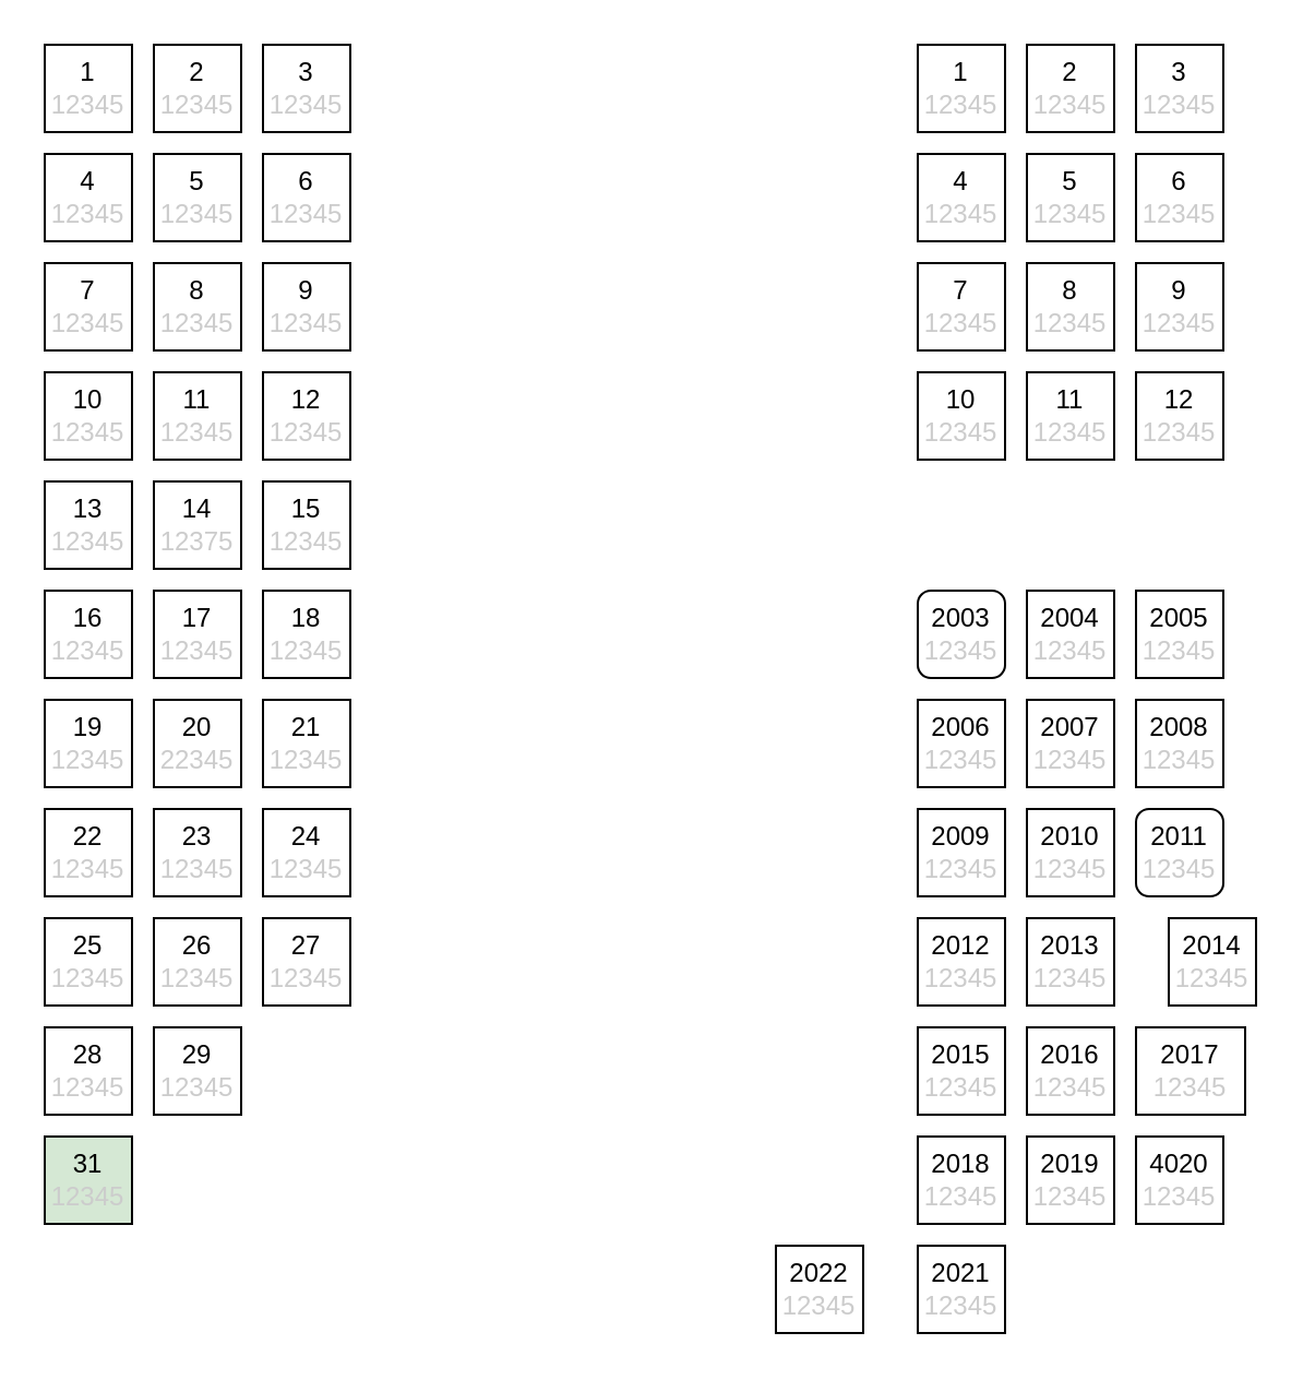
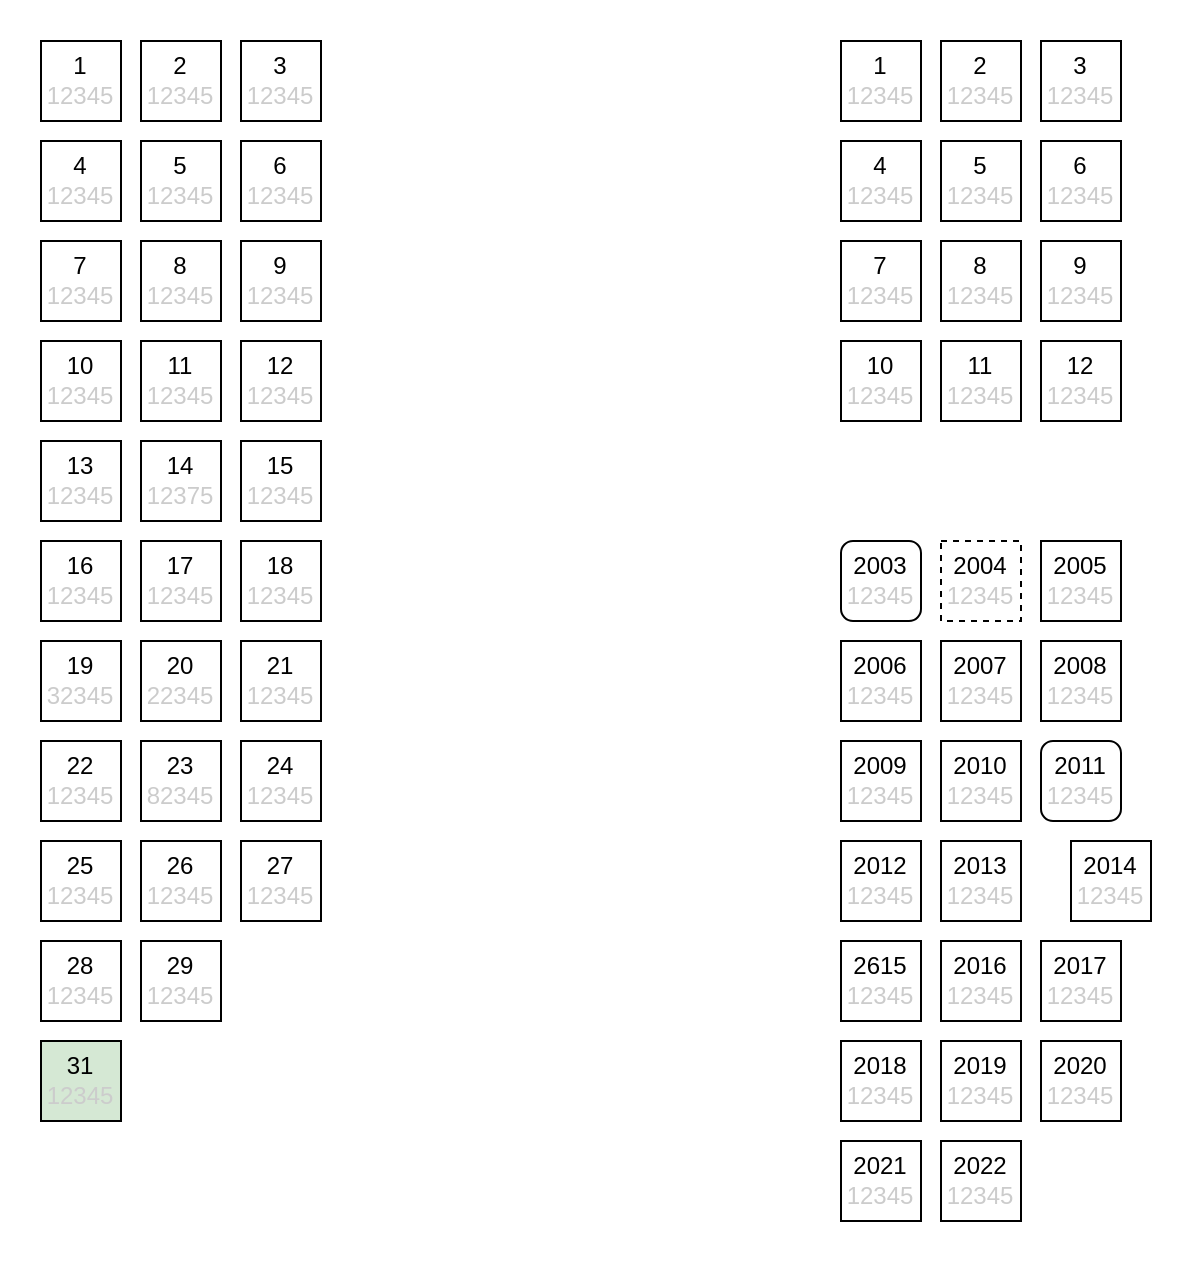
  <mxCell id="0" />
  <mxCell id="1" parent="0" />
  <mxCell id="2" value="1&lt;br&gt;&lt;font color=&quot;#cccccc&quot;&gt;12345&lt;/font&gt;" style="rounded=0;whiteSpace=wrap;html=1;" vertex="1" parent="1"><mxGeometry x="20" y="20" width="40" height="40" as="geometry" /></mxCell>
  <mxCell id="3" value="2&lt;br&gt;&lt;font color=&quot;#cccccc&quot;&gt;12345&lt;/font&gt;" style="rounded=0;whiteSpace=wrap;html=1;" vertex="1" parent="1"><mxGeometry x="70" y="20" width="40" height="40" as="geometry" /></mxCell>
  <mxCell id="4" value="3&lt;br&gt;&lt;font color=&quot;#cccccc&quot;&gt;12345&lt;/font&gt;" style="rounded=0;whiteSpace=wrap;html=1;" vertex="1" parent="1"><mxGeometry x="120" y="20" width="40" height="40" as="geometry" /></mxCell>
  <mxCell id="5" value="4&lt;br&gt;&lt;font color=&quot;#cccccc&quot;&gt;12345&lt;/font&gt;" style="rounded=0;whiteSpace=wrap;html=1;" vertex="1" parent="1"><mxGeometry x="20" y="70" width="40" height="40" as="geometry" /></mxCell>
  <mxCell id="6" value="5&lt;br&gt;&lt;font color=&quot;#cccccc&quot;&gt;12345&lt;/font&gt;" style="rounded=0;whiteSpace=wrap;html=1;" vertex="1" parent="1"><mxGeometry x="70" y="70" width="40" height="40" as="geometry" /></mxCell>
  <mxCell id="7" value="6&lt;br&gt;&lt;font color=&quot;#cccccc&quot;&gt;12345&lt;/font&gt;" style="rounded=0;whiteSpace=wrap;html=1;" vertex="1" parent="1"><mxGeometry x="120" y="70" width="40" height="40" as="geometry" /></mxCell>
  <mxCell id="8" value="7&lt;br&gt;&lt;font color=&quot;#cccccc&quot;&gt;12345&lt;/font&gt;" style="rounded=0;whiteSpace=wrap;html=1;" vertex="1" parent="1"><mxGeometry x="20" y="120" width="40" height="40" as="geometry" /></mxCell>
  <mxCell id="9" value="8&lt;br&gt;&lt;font color=&quot;#cccccc&quot;&gt;12345&lt;/font&gt;" style="rounded=0;whiteSpace=wrap;html=1;" vertex="1" parent="1"><mxGeometry x="70" y="120" width="40" height="40" as="geometry" /></mxCell>
  <mxCell id="10" value="9&lt;br&gt;&lt;font color=&quot;#cccccc&quot;&gt;12345&lt;/font&gt;" style="rounded=0;whiteSpace=wrap;html=1;" vertex="1" parent="1"><mxGeometry x="120" y="120" width="40" height="40" as="geometry" /></mxCell>
  <mxCell id="11" value="10&lt;br&gt;&lt;font color=&quot;#cccccc&quot;&gt;12345&lt;/font&gt;" style="rounded=0;whiteSpace=wrap;html=1;" vertex="1" parent="1"><mxGeometry x="20" y="170" width="40" height="40" as="geometry" /></mxCell>
  <mxCell id="12" value="11&lt;br&gt;&lt;font color=&quot;#cccccc&quot;&gt;12345&lt;/font&gt;" style="rounded=0;whiteSpace=wrap;html=1;" vertex="1" parent="1"><mxGeometry x="70" y="170" width="40" height="40" as="geometry" /></mxCell>
  <mxCell id="13" value="12&lt;br&gt;&lt;font color=&quot;#cccccc&quot;&gt;12345&lt;/font&gt;" style="rounded=0;whiteSpace=wrap;html=1;" vertex="1" parent="1"><mxGeometry x="120" y="170" width="40" height="40" as="geometry" /></mxCell>
  <mxCell id="14" value="13&lt;br&gt;&lt;font color=&quot;#cccccc&quot;&gt;12345&lt;/font&gt;" style="rounded=0;whiteSpace=wrap;html=1;" vertex="1" parent="1"><mxGeometry x="20" y="220" width="40" height="40" as="geometry" /></mxCell>
  <mxCell id="15" value="14&lt;br&gt;&lt;font color=&quot;#cccccc&quot;&gt;12375&lt;/font&gt;" style="rounded=0;whiteSpace=wrap;html=1;" vertex="1" parent="1"><mxGeometry x="70" y="220" width="40" height="40" as="geometry" /></mxCell>
  <mxCell id="16" value="15&lt;br&gt;&lt;font color=&quot;#cccccc&quot;&gt;12345&lt;/font&gt;" style="rounded=0;whiteSpace=wrap;html=1;" vertex="1" parent="1"><mxGeometry x="120" y="220" width="40" height="40" as="geometry" /></mxCell>
  <mxCell id="17" value="16&lt;br&gt;&lt;font color=&quot;#cccccc&quot;&gt;12345&lt;/font&gt;" style="rounded=0;whiteSpace=wrap;html=1;" vertex="1" parent="1"><mxGeometry x="20" y="270" width="40" height="40" as="geometry" /></mxCell>
  <mxCell id="18" value="17&lt;br&gt;&lt;font color=&quot;#cccccc&quot;&gt;12345&lt;/font&gt;" style="rounded=0;whiteSpace=wrap;html=1;" vertex="1" parent="1"><mxGeometry x="70" y="270" width="40" height="40" as="geometry" /></mxCell>
  <mxCell id="19" value="18&lt;br&gt;&lt;font color=&quot;#cccccc&quot;&gt;12345&lt;/font&gt;" style="rounded=0;whiteSpace=wrap;html=1;" vertex="1" parent="1"><mxGeometry x="120" y="270" width="40" height="40" as="geometry" /></mxCell>
- <mxCell id="20" value="19&lt;br&gt;&lt;font color=&quot;#cccccc&quot;&gt;12345&lt;/font&gt;" style="rounded=0;whiteSpace=wrap;html=1;" vertex="1" parent="1"><mxGeometry x="20" y="320" width="40" height="40" as="geometry" /></mxCell>
+ <mxCell id="20" value="19&lt;br&gt;&lt;font color=&quot;#cccccc&quot;&gt;32345&lt;/font&gt;" style="rounded=0;whiteSpace=wrap;html=1;" vertex="1" parent="1"><mxGeometry x="20" y="320" width="40" height="40" as="geometry" /></mxCell>
  <mxCell id="21" value="20&lt;br&gt;&lt;font color=&quot;#cccccc&quot;&gt;22345&lt;/font&gt;" style="rounded=0;whiteSpace=wrap;html=1;" vertex="1" parent="1"><mxGeometry x="70" y="320" width="40" height="40" as="geometry" /></mxCell>
  <mxCell id="22" value="21&lt;br&gt;&lt;font color=&quot;#cccccc&quot;&gt;12345&lt;/font&gt;" style="rounded=0;whiteSpace=wrap;html=1;" vertex="1" parent="1"><mxGeometry x="120" y="320" width="40" height="40" as="geometry" /></mxCell>
  <mxCell id="23" value="22&lt;br&gt;&lt;font color=&quot;#cccccc&quot;&gt;12345&lt;/font&gt;" style="rounded=0;whiteSpace=wrap;html=1;" vertex="1" parent="1"><mxGeometry x="20" y="370" width="40" height="40" as="geometry" /></mxCell>
- <mxCell id="24" value="23&lt;br&gt;&lt;font color=&quot;#cccccc&quot;&gt;12345&lt;/font&gt;" style="rounded=0;whiteSpace=wrap;html=1;" vertex="1" parent="1"><mxGeometry x="70" y="370" width="40" height="40" as="geometry" /></mxCell>
+ <mxCell id="24" value="23&lt;br&gt;&lt;font color=&quot;#cccccc&quot;&gt;82345&lt;/font&gt;" style="rounded=0;whiteSpace=wrap;html=1;" vertex="1" parent="1"><mxGeometry x="70" y="370" width="40" height="40" as="geometry" /></mxCell>
  <mxCell id="25" value="24&lt;br&gt;&lt;font color=&quot;#cccccc&quot;&gt;12345&lt;/font&gt;" style="rounded=0;whiteSpace=wrap;html=1;" vertex="1" parent="1"><mxGeometry x="120" y="370" width="40" height="40" as="geometry" /></mxCell>
  <mxCell id="26" value="25&lt;br&gt;&lt;font color=&quot;#cccccc&quot;&gt;12345&lt;/font&gt;" style="rounded=0;whiteSpace=wrap;html=1;" vertex="1" parent="1"><mxGeometry x="20" y="420" width="40" height="40" as="geometry" /></mxCell>
  <mxCell id="27" value="26&lt;br&gt;&lt;font color=&quot;#cccccc&quot;&gt;12345&lt;/font&gt;" style="rounded=0;whiteSpace=wrap;html=1;" vertex="1" parent="1"><mxGeometry x="70" y="420" width="40" height="40" as="geometry" /></mxCell>
  <mxCell id="28" value="27&lt;br&gt;&lt;font color=&quot;#cccccc&quot;&gt;12345&lt;/font&gt;" style="rounded=0;whiteSpace=wrap;html=1;" vertex="1" parent="1"><mxGeometry x="120" y="420" width="40" height="40" as="geometry" /></mxCell>
  <mxCell id="29" value="28&lt;br&gt;&lt;font color=&quot;#cccccc&quot;&gt;12345&lt;/font&gt;" style="rounded=0;whiteSpace=wrap;html=1;" vertex="1" parent="1"><mxGeometry x="20" y="470" width="40" height="40" as="geometry" /></mxCell>
  <mxCell id="30" value="29&lt;br&gt;&lt;font color=&quot;#cccccc&quot;&gt;12345&lt;/font&gt;" style="rounded=0;whiteSpace=wrap;html=1;" vertex="1" parent="1"><mxGeometry x="70" y="470" width="40" height="40" as="geometry" /></mxCell>
  <mxCell id="31" value="31&lt;br&gt;&lt;font color=&quot;#cccccc&quot;&gt;12345&lt;/font&gt;" style="rounded=0;whiteSpace=wrap;html=1;fillColor=#d5e8d4;" vertex="1" parent="1"><mxGeometry x="20" y="520" width="40" height="40" as="geometry" /></mxCell>
  <mxCell id="32" value="1&lt;br&gt;&lt;font color=&quot;#cccccc&quot;&gt;12345&lt;/font&gt;" style="rounded=0;whiteSpace=wrap;html=1;" vertex="1" parent="1"><mxGeometry x="420" y="20" width="40" height="40" as="geometry" /></mxCell>
  <mxCell id="33" value="2&lt;br&gt;&lt;font color=&quot;#cccccc&quot;&gt;12345&lt;/font&gt;" style="rounded=0;whiteSpace=wrap;html=1;" vertex="1" parent="1"><mxGeometry x="470" y="20" width="40" height="40" as="geometry" /></mxCell>
  <mxCell id="34" value="3&lt;br&gt;&lt;font color=&quot;#cccccc&quot;&gt;12345&lt;/font&gt;" style="rounded=0;whiteSpace=wrap;html=1;" vertex="1" parent="1"><mxGeometry x="520" y="20" width="40" height="40" as="geometry" /></mxCell>
  <mxCell id="35" value="4&lt;br&gt;&lt;font color=&quot;#cccccc&quot;&gt;12345&lt;/font&gt;" style="rounded=0;whiteSpace=wrap;html=1;" vertex="1" parent="1"><mxGeometry x="420" y="70" width="40" height="40" as="geometry" /></mxCell>
  <mxCell id="36" value="5&lt;br&gt;&lt;font color=&quot;#cccccc&quot;&gt;12345&lt;/font&gt;" style="rounded=0;whiteSpace=wrap;html=1;" vertex="1" parent="1"><mxGeometry x="470" y="70" width="40" height="40" as="geometry" /></mxCell>
  <mxCell id="37" value="6&lt;br&gt;&lt;font color=&quot;#cccccc&quot;&gt;12345&lt;/font&gt;" style="rounded=0;whiteSpace=wrap;html=1;" vertex="1" parent="1"><mxGeometry x="520" y="70" width="40" height="40" as="geometry" /></mxCell>
  <mxCell id="38" value="7&lt;br&gt;&lt;font color=&quot;#cccccc&quot;&gt;12345&lt;/font&gt;" style="rounded=0;whiteSpace=wrap;html=1;" vertex="1" parent="1"><mxGeometry x="420" y="120" width="40" height="40" as="geometry" /></mxCell>
  <mxCell id="39" value="8&lt;br&gt;&lt;font color=&quot;#cccccc&quot;&gt;12345&lt;/font&gt;" style="rounded=0;whiteSpace=wrap;html=1;" vertex="1" parent="1"><mxGeometry x="470" y="120" width="40" height="40" as="geometry" /></mxCell>
  <mxCell id="40" value="9&lt;br&gt;&lt;font color=&quot;#cccccc&quot;&gt;12345&lt;/font&gt;" style="rounded=0;whiteSpace=wrap;html=1;" vertex="1" parent="1"><mxGeometry x="520" y="120" width="40" height="40" as="geometry" /></mxCell>
  <mxCell id="41" value="10&lt;br&gt;&lt;font color=&quot;#cccccc&quot;&gt;12345&lt;/font&gt;" style="rounded=0;whiteSpace=wrap;html=1;" vertex="1" parent="1"><mxGeometry x="420" y="170" width="40" height="40" as="geometry" /></mxCell>
  <mxCell id="42" value="11&lt;br&gt;&lt;font color=&quot;#cccccc&quot;&gt;12345&lt;/font&gt;" style="rounded=0;whiteSpace=wrap;html=1;" vertex="1" parent="1"><mxGeometry x="470" y="170" width="40" height="40" as="geometry" /></mxCell>
  <mxCell id="43" value="12&lt;br&gt;&lt;font color=&quot;#cccccc&quot;&gt;12345&lt;/font&gt;" style="rounded=0;whiteSpace=wrap;html=1;" vertex="1" parent="1"><mxGeometry x="520" y="170" width="40" height="40" as="geometry" /></mxCell>
  <mxCell id="44" value="2011&lt;br&gt;&lt;font color=&quot;#cccccc&quot;&gt;12345&lt;/font&gt;" style="whiteSpace=wrap;html=1;rounded=1;" vertex="1" parent="1"><mxGeometry x="520" y="370" width="40" height="40" as="geometry" /></mxCell>
  <mxCell id="45" value="2012&lt;br&gt;&lt;font color=&quot;#cccccc&quot;&gt;12345&lt;/font&gt;" style="rounded=0;whiteSpace=wrap;html=1;" vertex="1" parent="1"><mxGeometry x="420" y="420" width="40" height="40" as="geometry" /></mxCell>
  <mxCell id="46" value="2013&lt;br&gt;&lt;font color=&quot;#cccccc&quot;&gt;12345&lt;/font&gt;" style="rounded=0;whiteSpace=wrap;html=1;" vertex="1" parent="1"><mxGeometry x="470" y="420" width="40" height="40" as="geometry" /></mxCell>
  <mxCell id="47" value="2014&lt;br&gt;&lt;font color=&quot;#cccccc&quot;&gt;12345&lt;/font&gt;" style="rounded=0;whiteSpace=wrap;html=1;" vertex="1" parent="1"><mxGeometry x="535" y="420" width="40" height="40" as="geometry" /></mxCell>
- <mxCell id="48" value="2015&lt;br&gt;&lt;font color=&quot;#cccccc&quot;&gt;12345&lt;/font&gt;" style="rounded=0;whiteSpace=wrap;html=1;" vertex="1" parent="1"><mxGeometry x="420" y="470" width="40" height="40" as="geometry" /></mxCell>
+ <mxCell id="48" value="2615&lt;br&gt;&lt;font color=&quot;#cccccc&quot;&gt;12345&lt;/font&gt;" style="rounded=0;whiteSpace=wrap;html=1;" vertex="1" parent="1"><mxGeometry x="420" y="470" width="40" height="40" as="geometry" /></mxCell>
  <mxCell id="49" value="2016&lt;br&gt;&lt;font color=&quot;#cccccc&quot;&gt;12345&lt;/font&gt;" style="rounded=0;whiteSpace=wrap;html=1;" vertex="1" parent="1"><mxGeometry x="470" y="470" width="40" height="40" as="geometry" /></mxCell>
- <mxCell id="50" value="2017&lt;br&gt;&lt;font color=&quot;#cccccc&quot;&gt;12345&lt;/font&gt;" style="rounded=0;whiteSpace=wrap;html=1;" vertex="1" parent="1"><mxGeometry x="520" y="470" width="50" height="40" as="geometry" /></mxCell>
+ <mxCell id="50" value="2017&lt;br&gt;&lt;font color=&quot;#cccccc&quot;&gt;12345&lt;/font&gt;" style="rounded=0;whiteSpace=wrap;html=1;" vertex="1" parent="1"><mxGeometry x="520" y="470" width="40" height="40" as="geometry" /></mxCell>
  <mxCell id="51" value="2018&lt;br&gt;&lt;font color=&quot;#cccccc&quot;&gt;12345&lt;/font&gt;" style="rounded=0;whiteSpace=wrap;html=1;" vertex="1" parent="1"><mxGeometry x="420" y="520" width="40" height="40" as="geometry" /></mxCell>
  <mxCell id="52" value="2019&lt;br&gt;&lt;font color=&quot;#cccccc&quot;&gt;12345&lt;/font&gt;" style="rounded=0;whiteSpace=wrap;html=1;" vertex="1" parent="1"><mxGeometry x="470" y="520" width="40" height="40" as="geometry" /></mxCell>
- <mxCell id="53" value="4020&lt;br&gt;&lt;font color=&quot;#cccccc&quot;&gt;12345&lt;/font&gt;" style="rounded=0;whiteSpace=wrap;html=1;" vertex="1" parent="1"><mxGeometry x="520" y="520" width="40" height="40" as="geometry" /></mxCell>
+ <mxCell id="53" value="2020&lt;br&gt;&lt;font color=&quot;#cccccc&quot;&gt;12345&lt;/font&gt;" style="rounded=0;whiteSpace=wrap;html=1;" vertex="1" parent="1"><mxGeometry x="520" y="520" width="40" height="40" as="geometry" /></mxCell>
  <mxCell id="54" value="2021&lt;br&gt;&lt;font color=&quot;#cccccc&quot;&gt;12345&lt;/font&gt;" style="rounded=0;whiteSpace=wrap;html=1;" vertex="1" parent="1"><mxGeometry x="420" y="570" width="40" height="40" as="geometry" /></mxCell>
- <mxCell id="55" value="2022&lt;br&gt;&lt;font color=&quot;#cccccc&quot;&gt;12345&lt;/font&gt;" style="rounded=0;whiteSpace=wrap;html=1;" vertex="1" parent="1"><mxGeometry x="355" y="570" width="40" height="40" as="geometry" /></mxCell>
+ <mxCell id="55" value="2022&lt;br&gt;&lt;font color=&quot;#cccccc&quot;&gt;12345&lt;/font&gt;" style="rounded=0;whiteSpace=wrap;html=1;" vertex="1" parent="1"><mxGeometry x="470" y="570" width="40" height="40" as="geometry" /></mxCell>
  <mxCell id="56" value="2005&lt;br&gt;&lt;font color=&quot;#cccccc&quot;&gt;12345&lt;/font&gt;" style="rounded=0;whiteSpace=wrap;html=1;" vertex="1" parent="1"><mxGeometry x="520" y="270" width="40" height="40" as="geometry" /></mxCell>
  <mxCell id="57" value="2006&lt;br&gt;&lt;font color=&quot;#cccccc&quot;&gt;12345&lt;/font&gt;" style="rounded=0;whiteSpace=wrap;html=1;" vertex="1" parent="1"><mxGeometry x="420" y="320" width="40" height="40" as="geometry" /></mxCell>
  <mxCell id="58" value="2007&lt;br&gt;&lt;font color=&quot;#cccccc&quot;&gt;12345&lt;/font&gt;" style="rounded=0;whiteSpace=wrap;html=1;" vertex="1" parent="1"><mxGeometry x="470" y="320" width="40" height="40" as="geometry" /></mxCell>
  <mxCell id="59" value="2008&lt;br&gt;&lt;font color=&quot;#cccccc&quot;&gt;12345&lt;/font&gt;" style="rounded=0;whiteSpace=wrap;html=1;" vertex="1" parent="1"><mxGeometry x="520" y="320" width="40" height="40" as="geometry" /></mxCell>
  <mxCell id="60" value="2009&lt;br&gt;&lt;font color=&quot;#cccccc&quot;&gt;12345&lt;/font&gt;" style="rounded=0;whiteSpace=wrap;html=1;" vertex="1" parent="1"><mxGeometry x="420" y="370" width="40" height="40" as="geometry" /></mxCell>
  <mxCell id="61" value="2010&lt;br&gt;&lt;font color=&quot;#cccccc&quot;&gt;12345&lt;/font&gt;" style="rounded=0;whiteSpace=wrap;html=1;" vertex="1" parent="1"><mxGeometry x="470" y="370" width="40" height="40" as="geometry" /></mxCell>
  <mxCell id="62" value="2003&lt;br&gt;&lt;font color=&quot;#cccccc&quot;&gt;12345&lt;/font&gt;" style="whiteSpace=wrap;html=1;rounded=1;" vertex="1" parent="1"><mxGeometry x="420" y="270" width="40" height="40" as="geometry" /></mxCell>
- <mxCell id="63" value="2004&lt;br&gt;&lt;font color=&quot;#cccccc&quot;&gt;12345&lt;/font&gt;" style="rounded=0;whiteSpace=wrap;html=1;" vertex="1" parent="1"><mxGeometry x="470" y="270" width="40" height="40" as="geometry" /></mxCell>
+ <mxCell id="63" value="2004&lt;br&gt;&lt;font color=&quot;#cccccc&quot;&gt;12345&lt;/font&gt;" style="rounded=0;whiteSpace=wrap;html=1;dashed=1;" vertex="1" parent="1"><mxGeometry x="470" y="270" width="40" height="40" as="geometry" /></mxCell>
